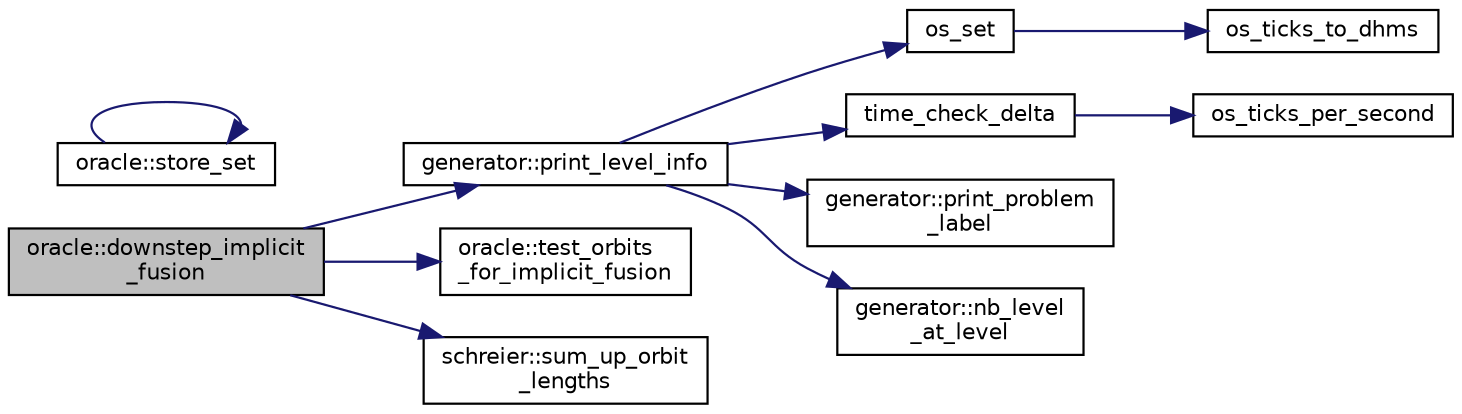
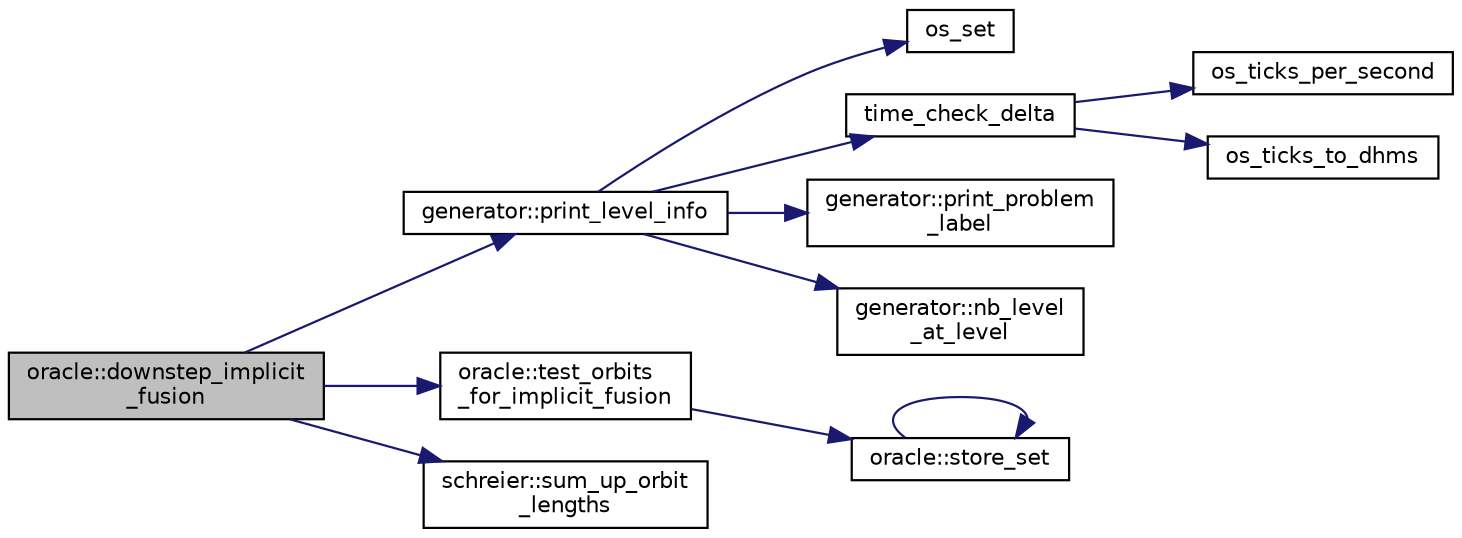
  digraph {
    rankdir=LR
    node [color=black fillcolor=white fontname=Helvetica fontsize=10 shape=record style=filled]
    edge [color=midnightblue fontname=Helvetica fontsize=10 labelfontname=Helvetica labelfontsize=10 style=solid]
    n1 [fillcolor=grey75 fontcolor=black height=0.2 label="oracle::downstep_implicit\l_fusion" width=0.4]
    n2 [height=0.2 label="generator::print_level_info" width=0.4]
    n3 [height=0.2 label="oracle::test_orbits\l_for_implicit_fusion" width=0.4]
    n4 [height=0.2 label="schreier::sum_up_orbit\l_lengths" width=0.4]
    n5 [height=0.2 label=os_set width=0.4]
    n6 [height=0.2 label=time_check_delta width=0.4]
    n7 [height=0.2 label="generator::print_problem\l_label" width=0.4]
    n8 [height=0.2 label="generator::nb_level\l_at_level" width=0.4]
    n9 [height=0.2 label="oracle::store_set" width=0.4]
    n10 [height=0.2 label=os_ticks_per_second width=0.4]
    n11 [height=0.2 label=os_ticks_to_dhms width=0.4]
    n1 -> n2
    n1 -> n3
    n1 -> n4
    n2 -> n5
    n2 -> n6
    n2 -> n7
    n2 -> n8
+   n3 -> n9
    n6 -> n10
-   n5 -> n11
+   n6 -> n11
    n9 -> n9
  }
